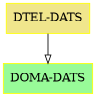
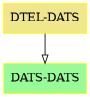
  digraph {
    node [color=yellow shape=box style=filled]
    "DTEL-DATS" [fillcolor=khaki]
-   "DOMA-DATS" [fillcolor=palegreen]
+   "DOMA-DATS" [fillcolor=palegreen label="DATS-DATS"]
    "DTEL-DATS" -> "DOMA-DATS" [arrowhead=onormal]
  }
